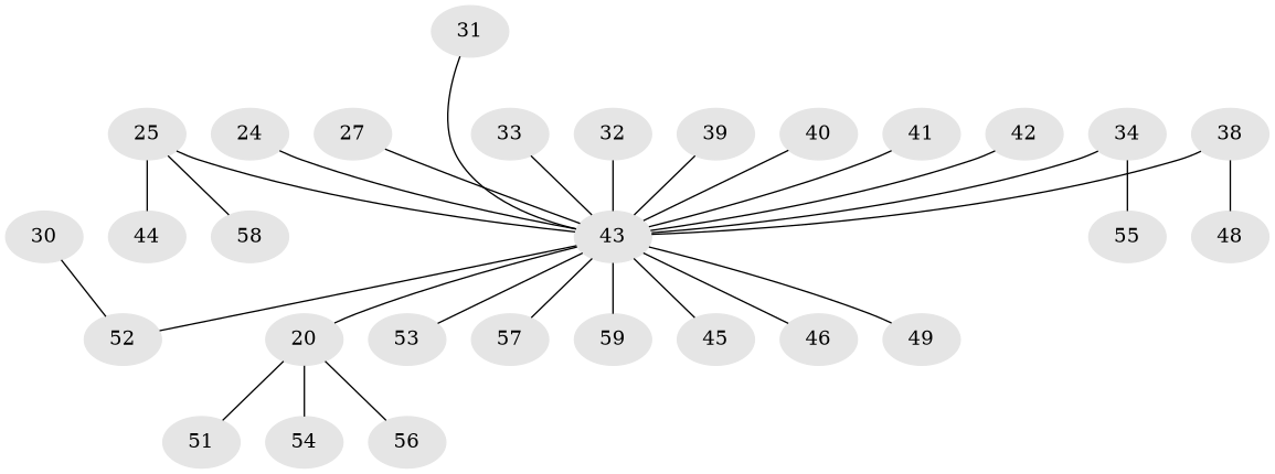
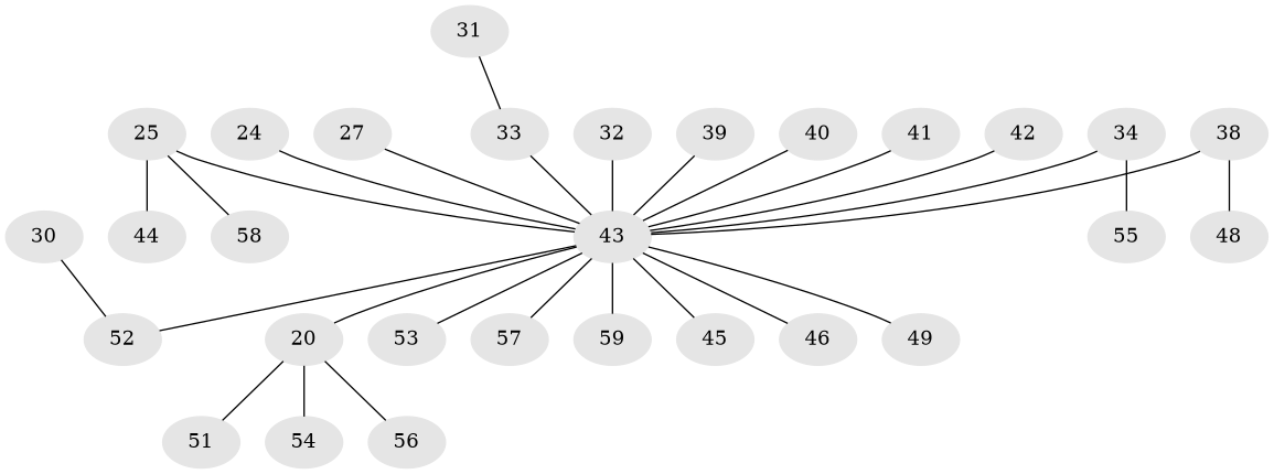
  graph {
    node [color=gray90 style=filled]
    43 [super="+22+37+36+4+13+19"]
    45
    46
    49
    n5 [label=20 super="+17+35+11+47"]
    52
    53
    57 [super="+15"]
    59
    24
    25 [super="+20"]
    44
    58
    27
    30
    31
    32
    33
    34 [super="+28"]
    55
    38
    48
    39
    40
    41
    42
    51
    54
    56
    43 -- 45
    43 -- 46
    43 -- 49
    43 -- n5
    43 -- 52
    43 -- 53
    43 -- 57
    43 -- 59
    n5 -- 51
    n5 -- 54
    n5 -- 56
    24 -- 43
    25 -- 43
    25 -- 44
    25 -- 58
    27 -- 43
    30 -- 52
-   31 -- 43
+   31 -- 33
    32 -- 43
    33 -- 43
    34 -- 43
    34 -- 55
    38 -- 43
    38 -- 48
    39 -- 43
    40 -- 43
    41 -- 43
    42 -- 43
  }
